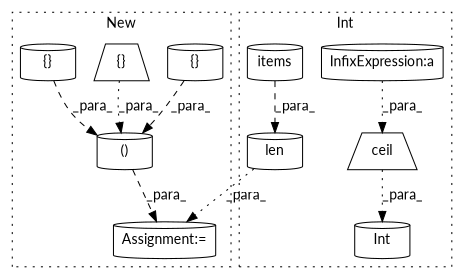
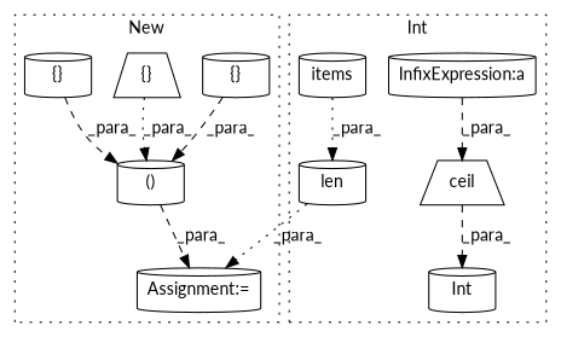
  digraph {
    fontname=Lato
    node [a=32 fontname=Lato l=2 shape=cylinder]
    edge [fontname=Lato style=dotted]
    n1 [l="5,1" label=ceil s="2258,2291" shape=trapezium]
    n2 [a=27 l=3 label="InfixExpression:a" s=2283]
    n3 [l="4,1" label=len s="2263,2282"]
    n4 [l=7 label=items s=2275]
    n5 [l="4,1" label=Int s="2248,2292"]
    n6 [a=4 label="{}" s=4402]
    n7 [a=106 l=59 label="()" s=4345]
    n8 [a=4 label="{}" s=4378 shape=trapezium]
    n9 [a=7 l=11 label="Assignment:=" s=4334]
    n10 [a=4 label="{}" s=4354]
    subgraph cluster_1 {
      label=Int
      style=dotted
      n1
      n2
      n3
      n4
      n5
    }
    subgraph cluster_2 {
      label=New
      style=dotted
      n6
      n7
      n8
      n9
      n10
    }
-   n1 -> n5 [label=_para_]
-   n2 -> n1 [label=_para_]
+   n1 -> n5 [label=_para_ style=dashed]
+   n2 -> n1 [label=_para_ style=dashed]
    n3 -> n9 [label=_para_]
-   n4 -> n3 [label=_para_ style=dashed]
+   n4 -> n3 [label=_para_]
    n6 -> n7 [label=_para_ style=dashed]
    n7 -> n9 [label=_para_ style=dashed]
    n8 -> n7 [label=_para_]
    n10 -> n7 [label=_para_ style=dashed]
  }
